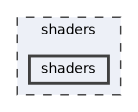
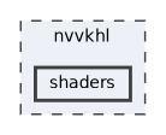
  digraph {
    compound=true
    n1 [color=grey25 fillcolor="#edf0f7" fontname=Helvetica fontsize=10 height=0.2 label=shaders shape=box style="filled,bold" width=0.4]
    subgraph cluster_1 {
      bgcolor="#edf0f7"
      fontname=Helvetica
      fontsize=10
-     label=shaders
+     label=nvvkhl
      pencolor=grey25
      style="filled,dashed"
      n1
    }
  }
